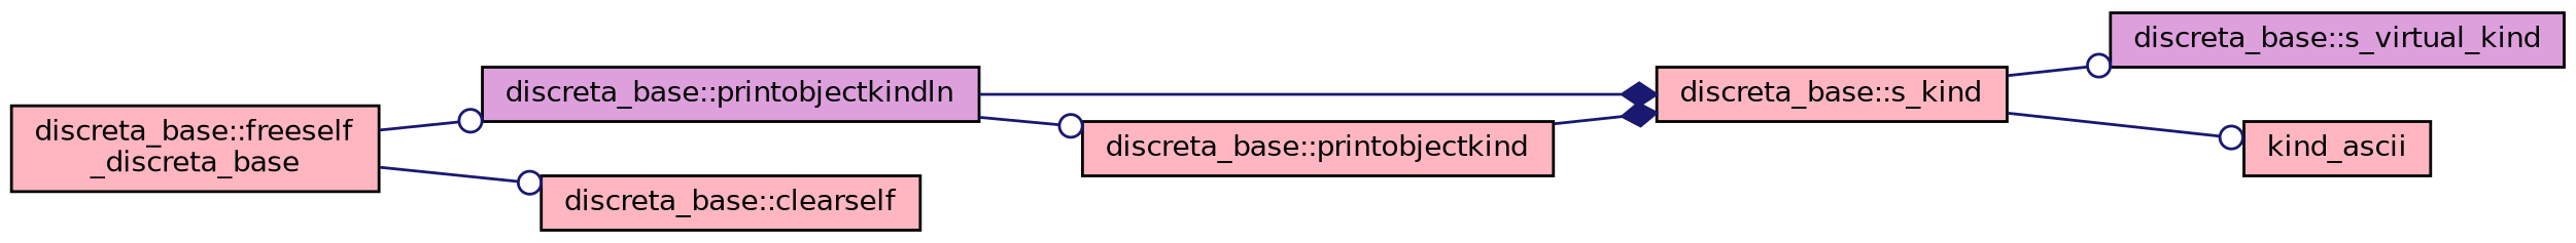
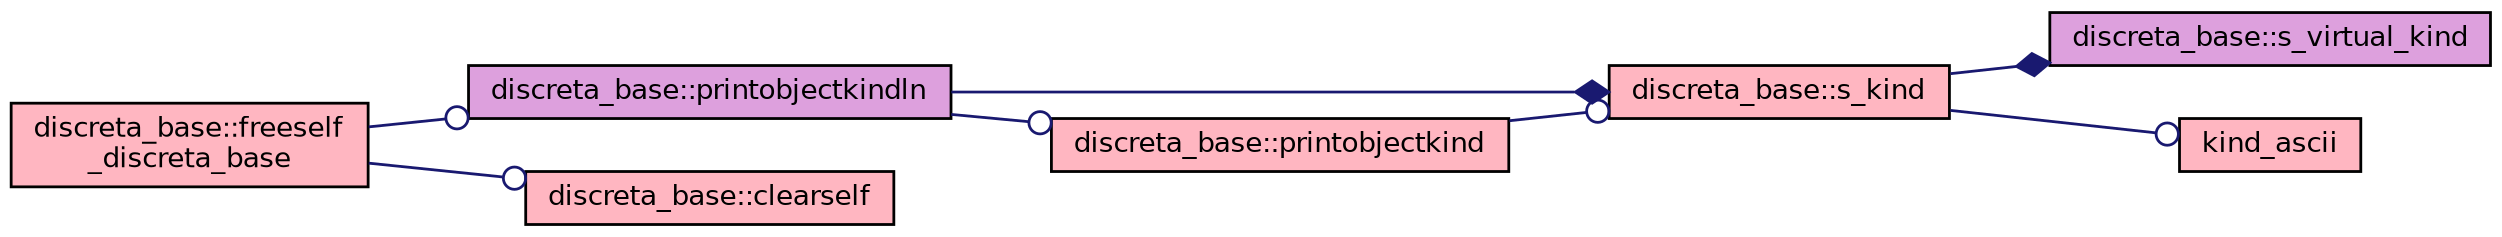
  digraph {
    rankdir=LR
    node [color=black fillcolor=lightpink fontname=Helvetica fontsize=10 shape=record style=filled]
    edge [arrowhead=odot color=midnightblue fontname=Helvetica fontsize=10 labelfontname=Helvetica labelfontsize=10 style=solid]
    n1 [fontcolor=black height=0.2 label="discreta_base::freeself\l_discreta_base" width=0.4]
    n2 [fillcolor=plum height=0.2 label="discreta_base::printobjectkindln" width=0.4]
    n3 [height=0.2 label="discreta_base::clearself" width=0.4]
    n4 [height=0.2 label="discreta_base::s_kind" width=0.4]
    n5 [fillcolor=plum height=0.2 label="discreta_base::s_virtual_kind" width=0.4]
    n6 [height=0.2 label=kind_ascii width=0.4]
    n7 [height=0.2 label="discreta_base::printobjectkind" width=0.4]
    n1 -> n2
    n1 -> n3
    n2 -> n4 [arrowhead=diamond]
    n2 -> n7
-   n4 -> n5
+   n4 -> n5 [arrowhead=diamond]
    n4 -> n6
-   n7 -> n4 [arrowhead=diamond]
+   n7 -> n4
  }
